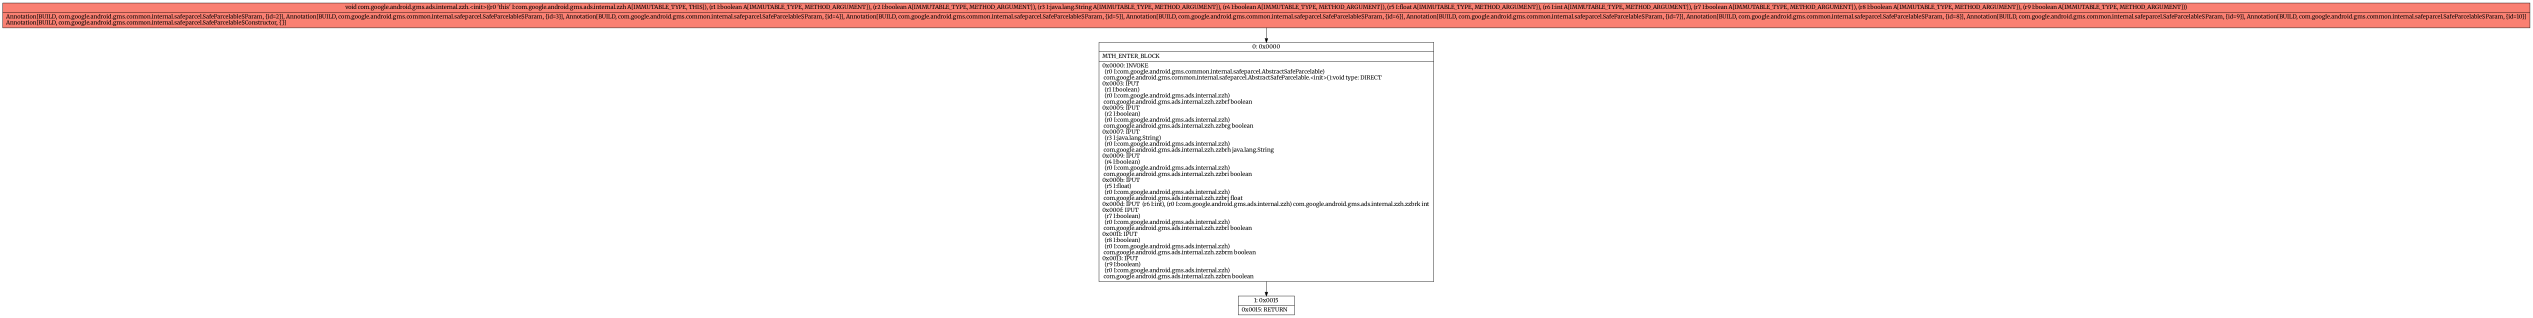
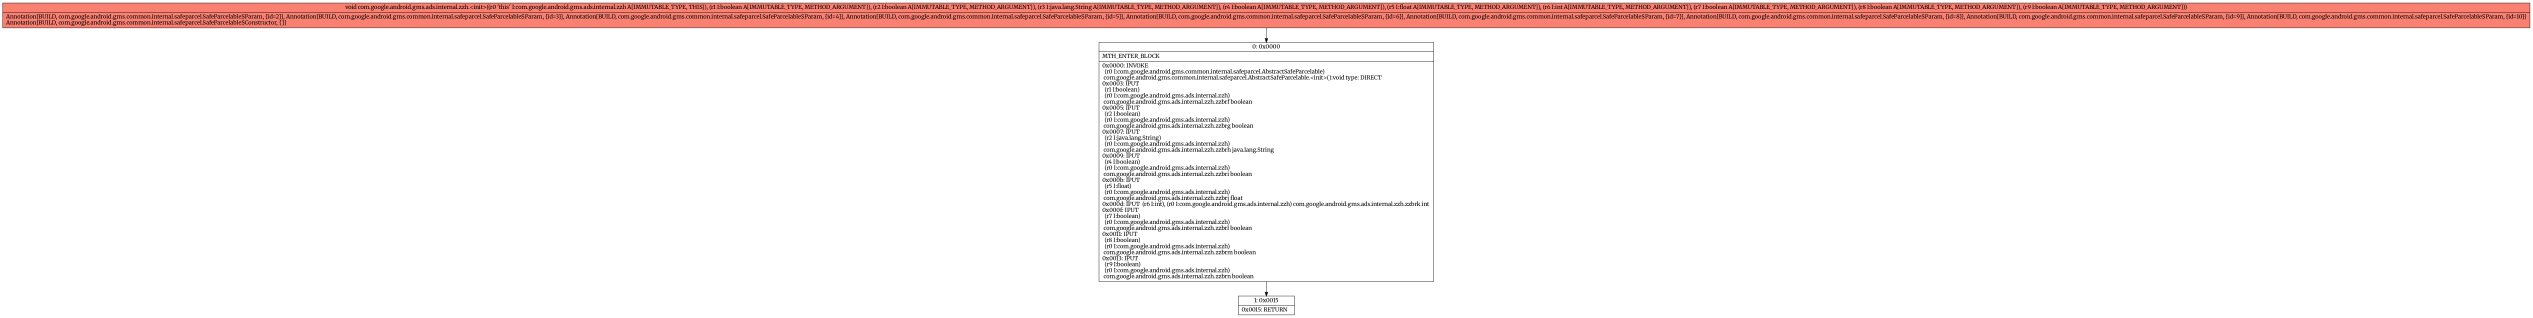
  digraph {
    fontname=Merriweather
    node [shape=record style=filled fillcolor=white fontname=Merriweather]
    edge [fontname=Merriweather]
-   n1 [label="{0\:\ 0x0000|MTH_ENTER_BLOCK\l|0x0000: INVOKE  \l  (r0 I:com.google.android.gms.common.internal.safeparcel.AbstractSafeParcelable)\l com.google.android.gms.common.internal.safeparcel.AbstractSafeParcelable.\<init\>():void type: DIRECT \l0x0003: IPUT  \l  (r1 I:boolean)\l  (r0 I:com.google.android.gms.ads.internal.zzh)\l com.google.android.gms.ads.internal.zzh.zzbrf boolean \l0x0005: IPUT  \l  (r2 I:boolean)\l  (r0 I:com.google.android.gms.ads.internal.zzh)\l com.google.android.gms.ads.internal.zzh.zzbrg boolean \l0x0007: IPUT  \l  (r3 I:java.lang.String)\l  (r0 I:com.google.android.gms.ads.internal.zzh)\l com.google.android.gms.ads.internal.zzh.zzbrh java.lang.String \l0x0009: IPUT  \l  (r4 I:boolean)\l  (r0 I:com.google.android.gms.ads.internal.zzh)\l com.google.android.gms.ads.internal.zzh.zzbri boolean \l0x000b: IPUT  \l  (r5 I:float)\l  (r0 I:com.google.android.gms.ads.internal.zzh)\l com.google.android.gms.ads.internal.zzh.zzbrj float \l0x000d: IPUT  (r6 I:int), (r0 I:com.google.android.gms.ads.internal.zzh) com.google.android.gms.ads.internal.zzh.zzbrk int \l0x000f: IPUT  \l  (r7 I:boolean)\l  (r0 I:com.google.android.gms.ads.internal.zzh)\l com.google.android.gms.ads.internal.zzh.zzbrl boolean \l0x0011: IPUT  \l  (r8 I:boolean)\l  (r0 I:com.google.android.gms.ads.internal.zzh)\l com.google.android.gms.ads.internal.zzh.zzbrm boolean \l0x0013: IPUT  \l  (r9 I:boolean)\l  (r0 I:com.google.android.gms.ads.internal.zzh)\l com.google.android.gms.ads.internal.zzh.zzbrn boolean \l}"]
+   n1 [label="{0\:\ 0x0000|MTH_ENTER_BLOCK\l|0x0000: INVOKE  \l  (r0 I:com.google.android.gms.common.internal.safeparcel.AbstractSafeParcelable)\l com.google.android.gms.common.internal.safeparcel.AbstractSafeParcelable.\<init\>():void type: DIRECT \l0x0003: IPUT  \l  (r1 I:boolean)\l  (r0 I:com.google.android.gms.ads.internal.zzh)\l com.google.android.gms.ads.internal.zzh.zzbrf boolean \l0x0005: IPUT  \l  (r2 I:boolean)\l  (r0 I:com.google.android.gms.ads.internal.zzh)\l com.google.android.gms.ads.internal.zzh.zzbrg boolean \l0x0007: IPUT  \l  (r2 I:java.lang.String)\l  (r0 I:com.google.android.gms.ads.internal.zzh)\l com.google.android.gms.ads.internal.zzh.zzbrh java.lang.String \l0x0009: IPUT  \l  (r4 I:boolean)\l  (r0 I:com.google.android.gms.ads.internal.zzh)\l com.google.android.gms.ads.internal.zzh.zzbri boolean \l0x000b: IPUT  \l  (r5 I:float)\l  (r0 I:com.google.android.gms.ads.internal.zzh)\l com.google.android.gms.ads.internal.zzh.zzbrj float \l0x000d: IPUT  (r6 I:int), (r0 I:com.google.android.gms.ads.internal.zzh) com.google.android.gms.ads.internal.zzh.zzbrk int \l0x000f: IPUT  \l  (r7 I:boolean)\l  (r0 I:com.google.android.gms.ads.internal.zzh)\l com.google.android.gms.ads.internal.zzh.zzbrl boolean \l0x0011: IPUT  \l  (r8 I:boolean)\l  (r0 I:com.google.android.gms.ads.internal.zzh)\l com.google.android.gms.ads.internal.zzh.zzbrm boolean \l0x0013: IPUT  \l  (r9 I:boolean)\l  (r0 I:com.google.android.gms.ads.internal.zzh)\l com.google.android.gms.ads.internal.zzh.zzbrn boolean \l}"]
    n2 [label="{1\:\ 0x0015|0x0015: RETURN   \l}"]
    n3 [label="{void com.google.android.gms.ads.internal.zzh.\<init\>((r0 'this' I:com.google.android.gms.ads.internal.zzh A[IMMUTABLE_TYPE, THIS]), (r1 I:boolean A[IMMUTABLE_TYPE, METHOD_ARGUMENT]), (r2 I:boolean A[IMMUTABLE_TYPE, METHOD_ARGUMENT]), (r3 I:java.lang.String A[IMMUTABLE_TYPE, METHOD_ARGUMENT]), (r4 I:boolean A[IMMUTABLE_TYPE, METHOD_ARGUMENT]), (r5 I:float A[IMMUTABLE_TYPE, METHOD_ARGUMENT]), (r6 I:int A[IMMUTABLE_TYPE, METHOD_ARGUMENT]), (r7 I:boolean A[IMMUTABLE_TYPE, METHOD_ARGUMENT]), (r8 I:boolean A[IMMUTABLE_TYPE, METHOD_ARGUMENT]), (r9 I:boolean A[IMMUTABLE_TYPE, METHOD_ARGUMENT]))  | Annotation[BUILD, com.google.android.gms.common.internal.safeparcel.SafeParcelable$Param, \{id=2\}], Annotation[BUILD, com.google.android.gms.common.internal.safeparcel.SafeParcelable$Param, \{id=3\}], Annotation[BUILD, com.google.android.gms.common.internal.safeparcel.SafeParcelable$Param, \{id=4\}], Annotation[BUILD, com.google.android.gms.common.internal.safeparcel.SafeParcelable$Param, \{id=5\}], Annotation[BUILD, com.google.android.gms.common.internal.safeparcel.SafeParcelable$Param, \{id=6\}], Annotation[BUILD, com.google.android.gms.common.internal.safeparcel.SafeParcelable$Param, \{id=7\}], Annotation[BUILD, com.google.android.gms.common.internal.safeparcel.SafeParcelable$Param, \{id=8\}], Annotation[BUILD, com.google.android.gms.common.internal.safeparcel.SafeParcelable$Param, \{id=9\}], Annotation[BUILD, com.google.android.gms.common.internal.safeparcel.SafeParcelable$Param, \{id=10\}]\lAnnotation[BUILD, com.google.android.gms.common.internal.safeparcel.SafeParcelable$Constructor, \{\}]\l}" fillcolor=salmon]
    n1 -> n2
    n3 -> n1
  }
